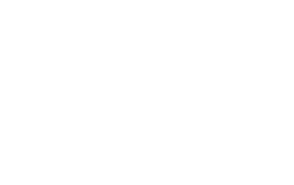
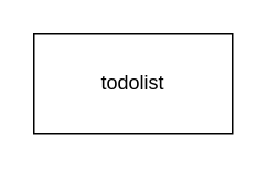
  <mxCell id="0" />
  <mxCell id="1" parent="0" />
+ <mxCell id="2" value="todolist" style="rounded=0;whiteSpace=wrap;html=1;" vertex="1" parent="1"><mxGeometry x="20" y="20" width="120" height="60" as="geometry" /></mxCell>
